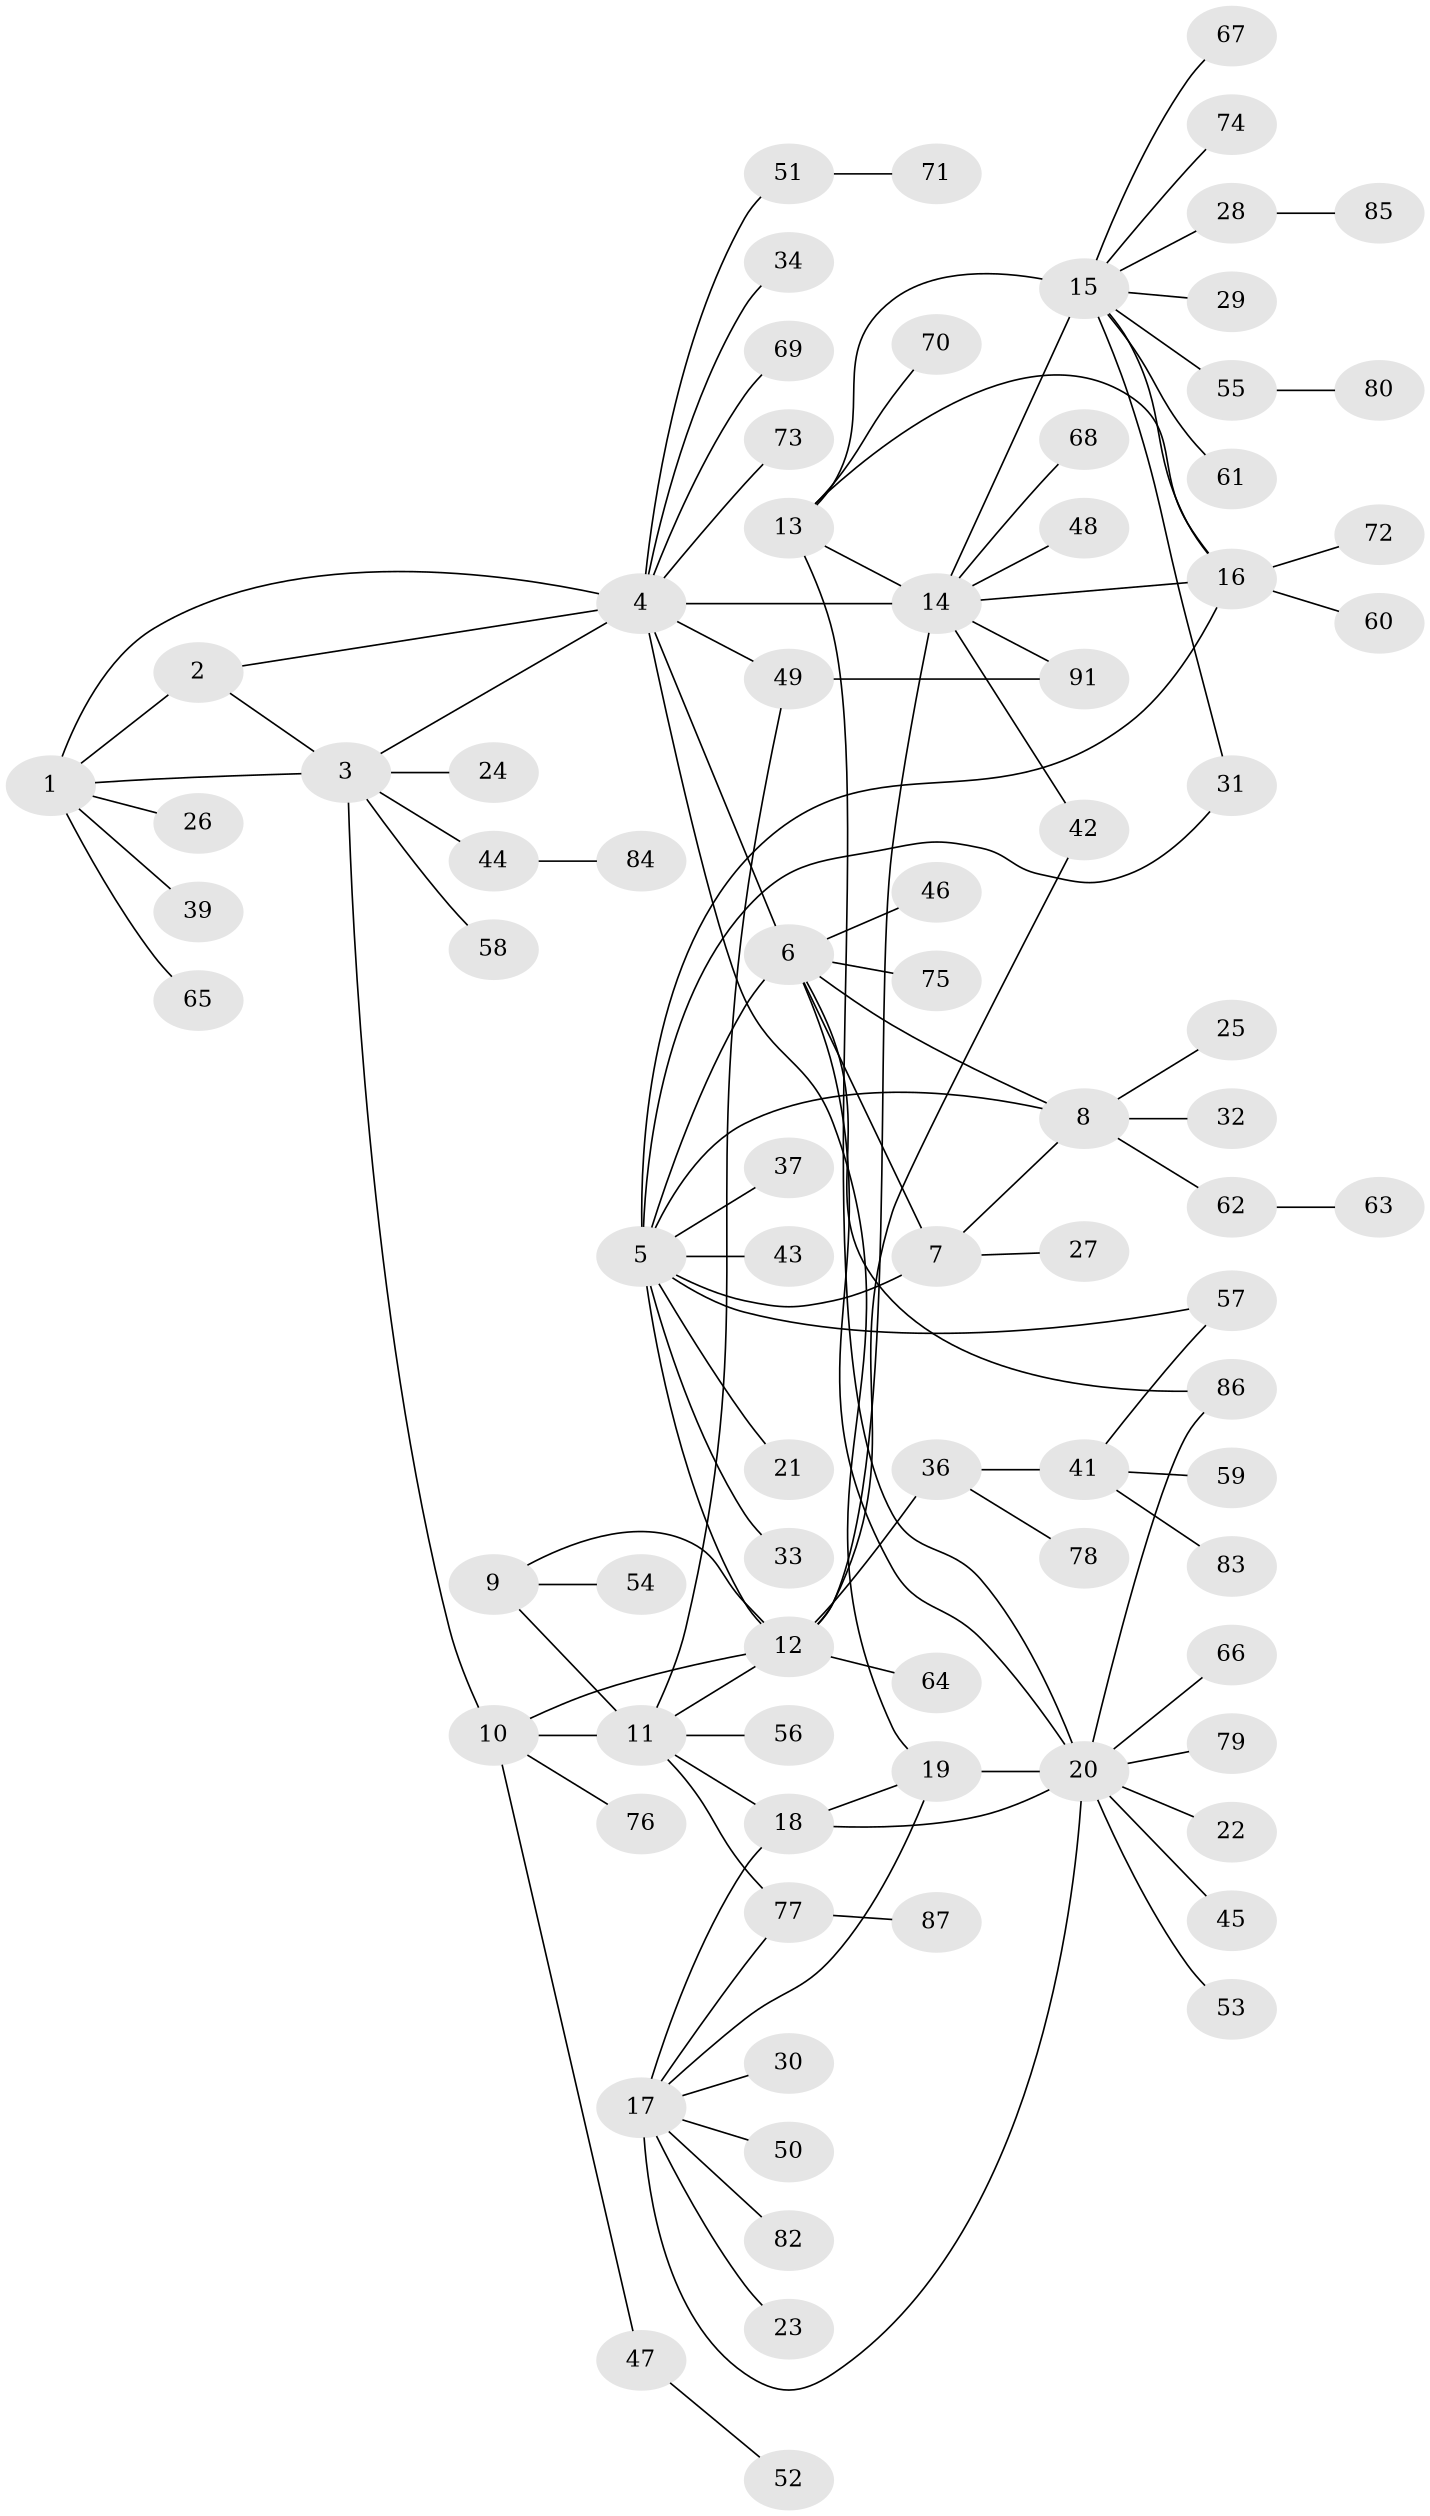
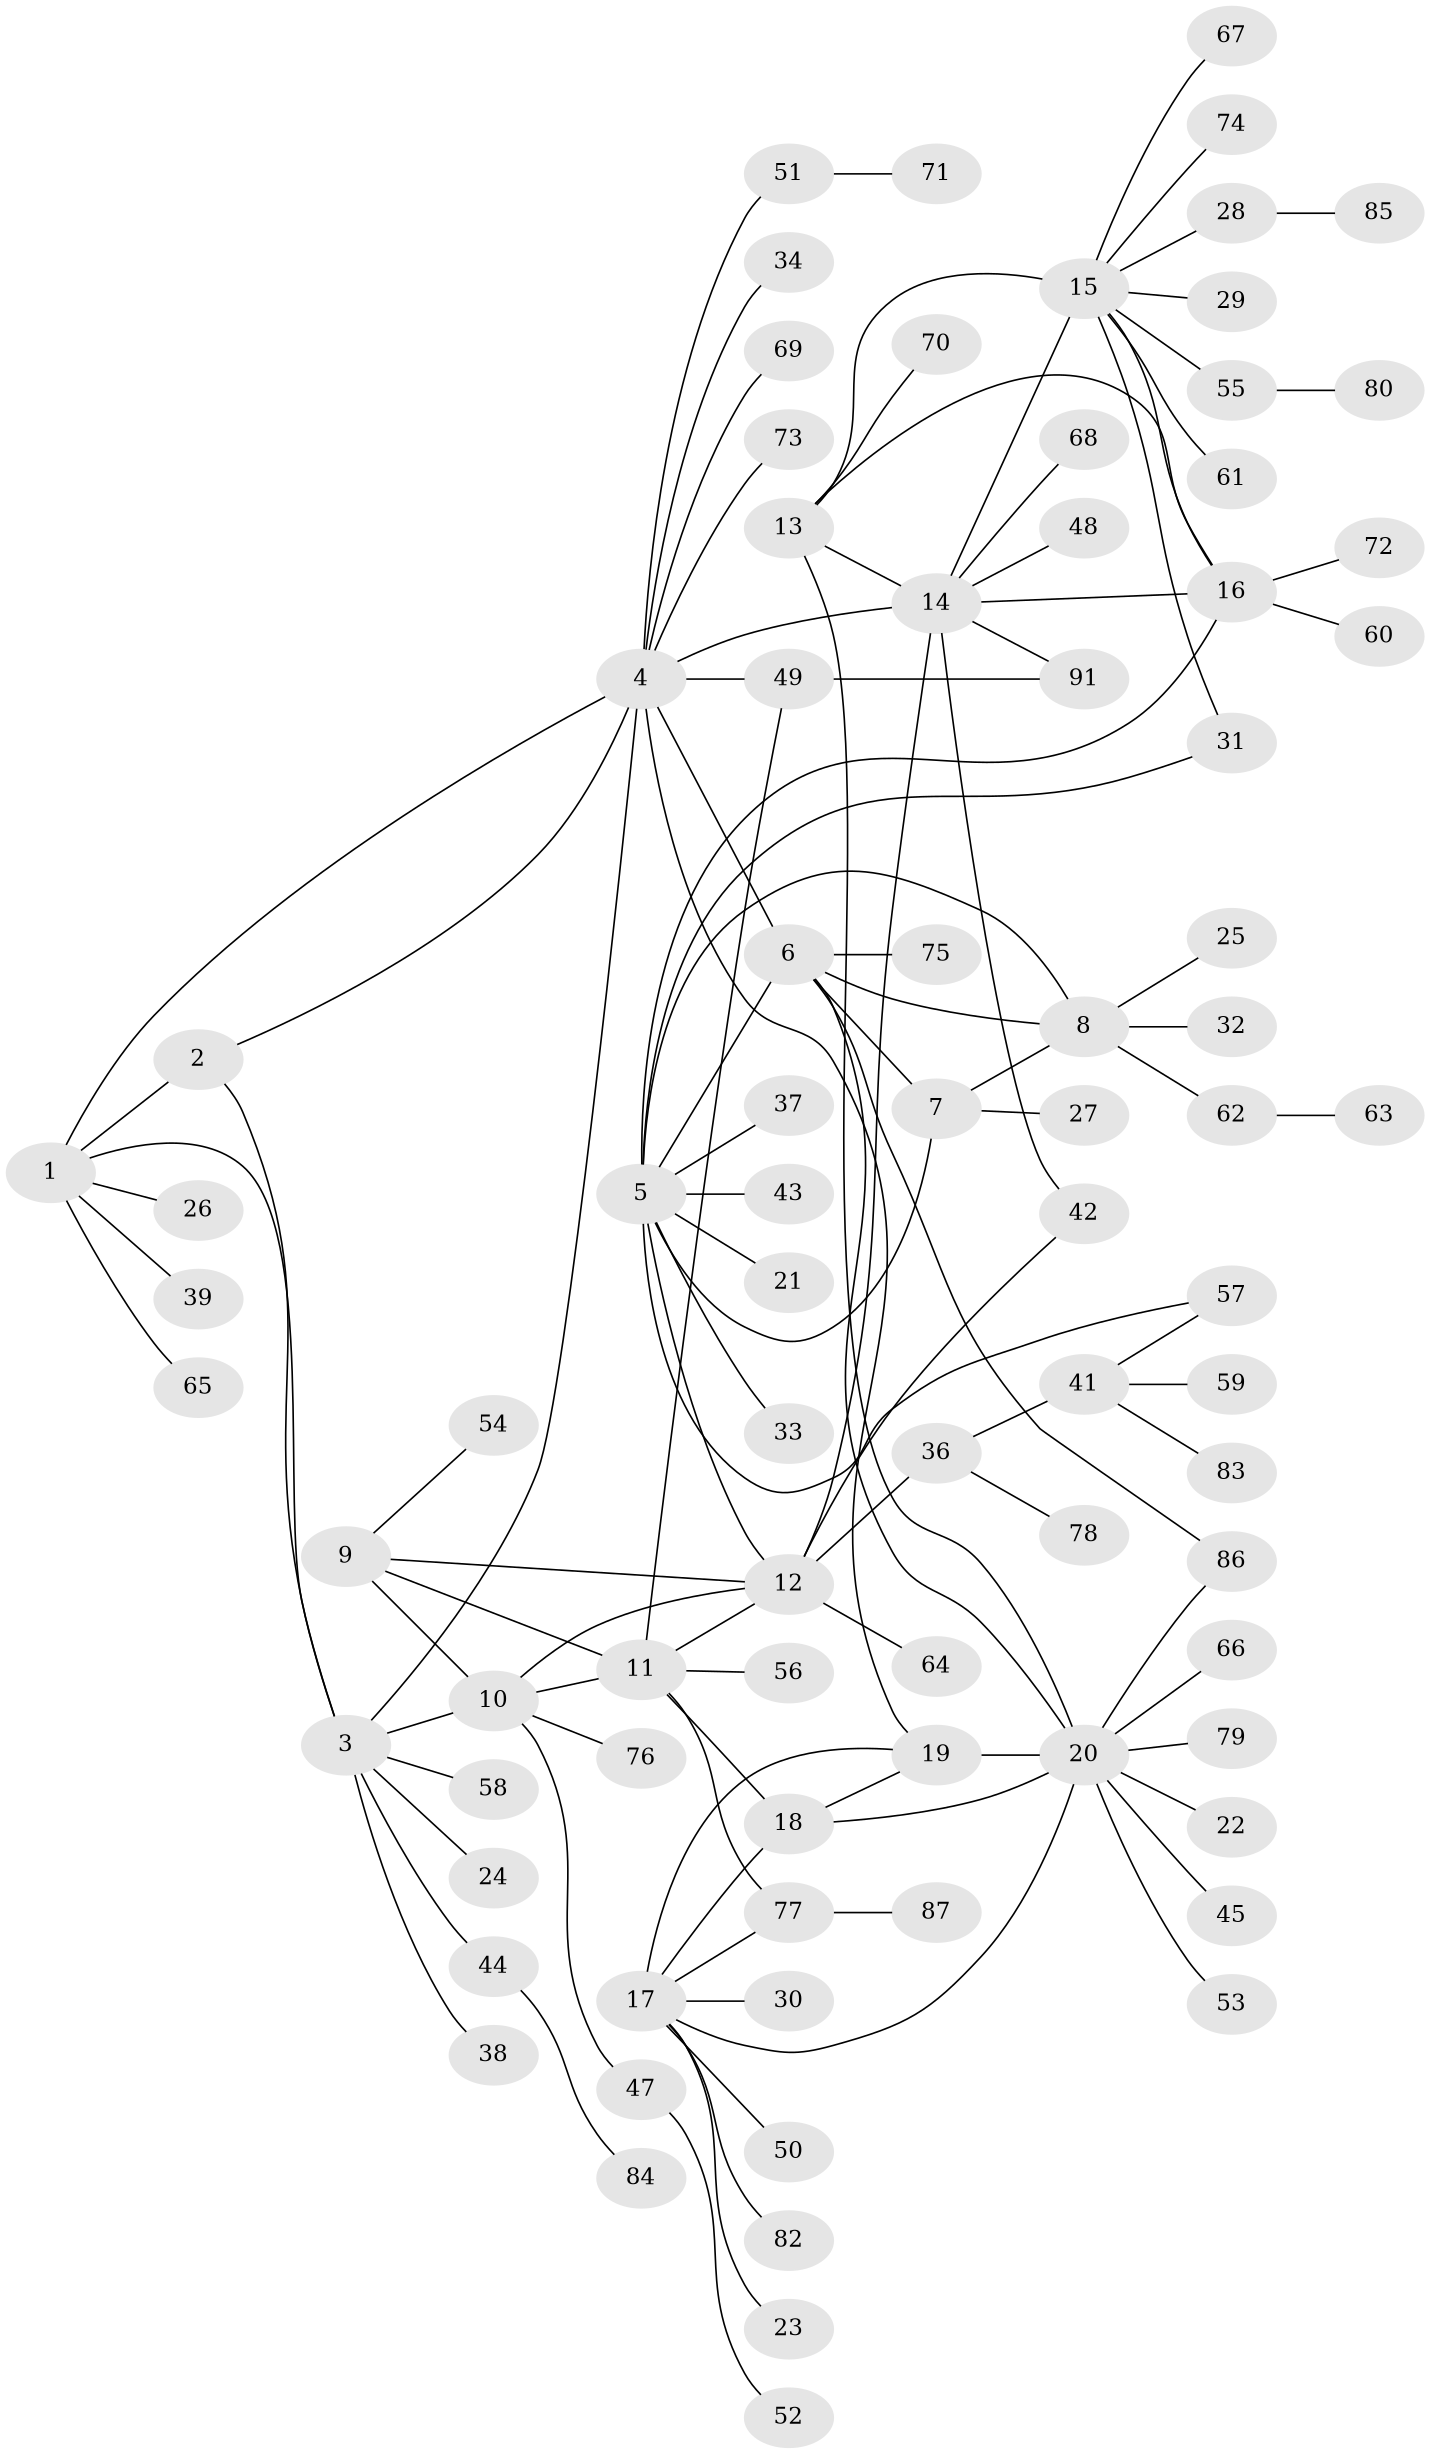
  graph {
    fontname="DejaVu Serif"
    rankdir=LR
    node [color=gray90 fontname="DejaVu Serif" style=filled]
    edge [fontname="DejaVu Serif"]
    1
    2
    3
    4
    26
    39
    65
    10
    24
+   38
    44
    58
    6
    14
    19
    34
    49
    51
    69
    73
    12
    11
    47
    76
    84
    7
    8
    20
-   46
    75
    86
    16
    42
    15
    48
    68
    n37 [label=91]
    71
    5
    21
    31
    33
    37
    43
    57
    27
    25
    32
    62
    36
    64
    60
    72
    22
    45
    53
    66
    79
    63
    9
    54
    18
    56
    77
    52
    87
    41
    78
    13
    70
    28
    29
    55
    61
    67
    74
    85
    80
    17
    23
    30
    50
    82
    59
    83
    1 -- 2
    1 -- 3
    1 -- 4
    1 -- 26
    1 -- 39
    1 -- 65
    2 -- 3
    2 -- 4
    3 -- 4
    3 -- 10
    3 -- 24
+   3 -- 38
    3 -- 44
    3 -- 58
    4 -- 6
    4 -- 14
    4 -- 19
    4 -- 34
    4 -- 49
    4 -- 51
    4 -- 69
    4 -- 73
    10 -- 12
    10 -- 11
    10 -- 47
    10 -- 76
    44 -- 84
    6 -- 7
    6 -- 8
    6 -- 20
-   6 -- 46
    6 -- 75
    6 -- 86
    14 -- 16
    14 -- 42
    14 -- 15
    14 -- 48
    14 -- 68
    14 -- n37
    19 -- 20
    49 -- n37
    51 -- 71
    12 -- 14
    12 -- 42
    12 -- 36
    12 -- 64
    11 -- 49
    11 -- 12
    11 -- 18
    11 -- 56
    11 -- 77
    47 -- 52
    7 -- 8
    7 -- 27
    8 -- 25
    8 -- 32
    8 -- 62
    20 -- 86
    20 -- 22
    20 -- 45
    20 -- 53
    20 -- 66
    20 -- 79
    16 -- 60
    16 -- 72
    15 -- 16
    15 -- 31
    15 -- 28
    15 -- 29
    15 -- 55
    15 -- 61
    15 -- 67
    15 -- 74
    5 -- 6
    5 -- 12
    5 -- 7
    5 -- 8
    5 -- 16
    5 -- 21
    5 -- 31
    5 -- 33
    5 -- 37
    5 -- 43
    5 -- 57
    62 -- 63
    36 -- 41
    36 -- 78
+   9 -- 10
    9 -- 12
    9 -- 11
    9 -- 54
    18 -- 19
    18 -- 20
    77 -- 87
    41 -- 57
    41 -- 59
    41 -- 83
    13 -- 14
    13 -- 20
    13 -- 16
    13 -- 15
    13 -- 70
    28 -- 85
    55 -- 80
    17 -- 19
    17 -- 20
    17 -- 18
    17 -- 77
    17 -- 23
    17 -- 30
    17 -- 50
    17 -- 82
  }
